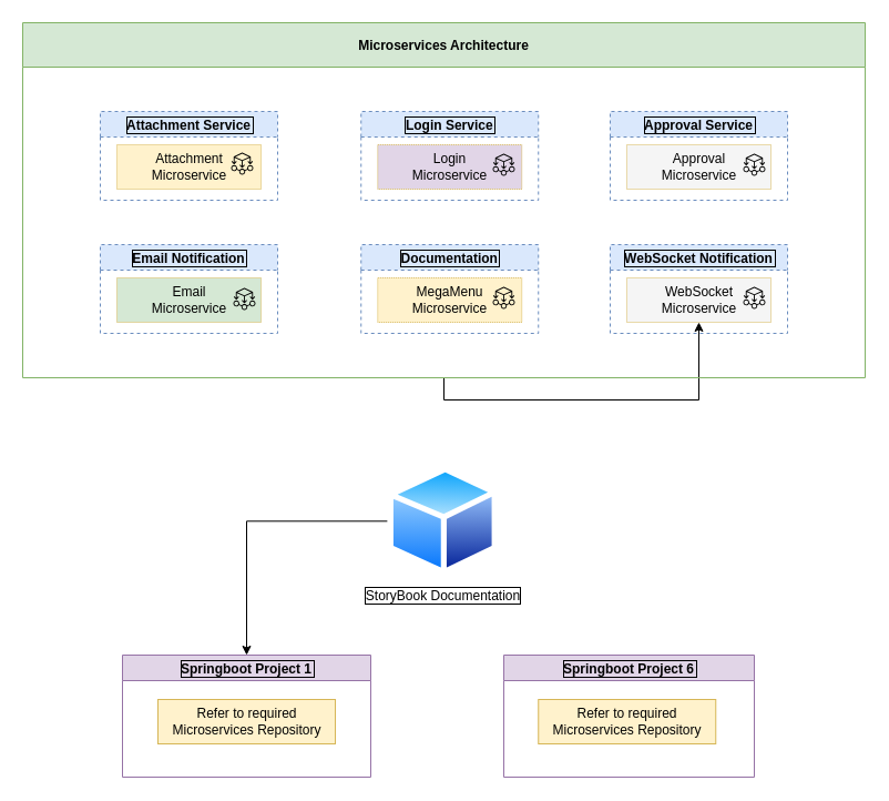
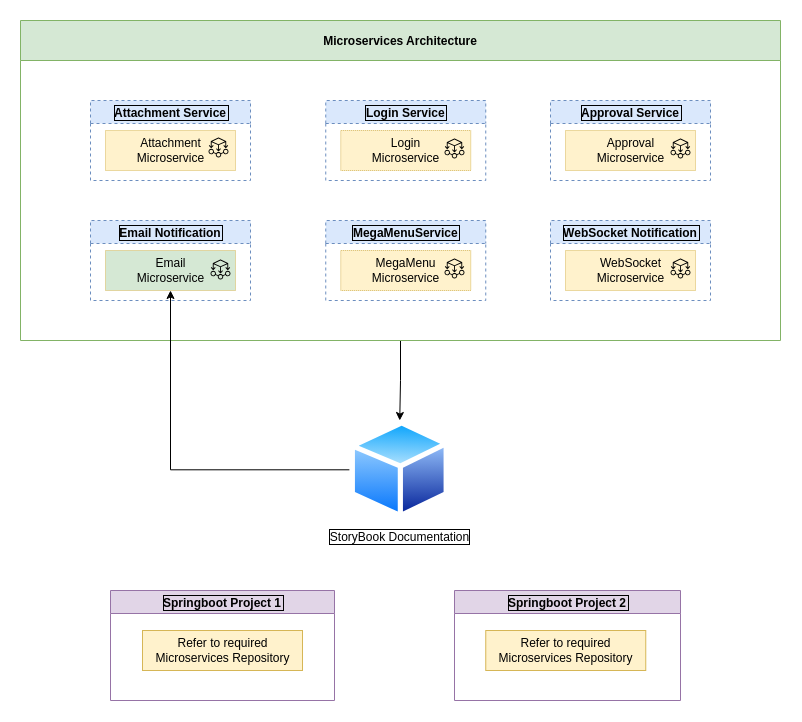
  <mxCell id="0" />
  <mxCell id="1" parent="0" />
- <mxCell id="2" value="" style="edgeStyle=orthogonalEdgeStyle;rounded=0;orthogonalLoop=1;jettySize=auto;html=1;fontSize=12;" edge="1" parent="1" source="3" target="8"><mxGeometry relative="1" as="geometry" /></mxCell>
+ <mxCell id="2" value="" style="edgeStyle=orthogonalEdgeStyle;rounded=0;orthogonalLoop=1;jettySize=auto;html=1;fontSize=12;" edge="1" parent="1" source="3" target="23"><mxGeometry relative="1" as="geometry" /></mxCell>
  <mxCell id="3" value="Microservices Architecture" style="swimlane;labelBackgroundColor=none;fillColor=#d5e8d4;strokeColor=#82b366;startSize=40;" vertex="1" parent="1"><mxGeometry x="20" y="20" width="760" height="320" as="geometry" /></mxCell>
  <mxCell id="4" value="Attachment Service" style="swimlane;labelBorderColor=default;dashed=1;fillColor=#dae8fc;strokeColor=#6c8ebf;fontSize=12;" vertex="1" parent="3"><mxGeometry x="70" y="80" width="160" height="80" as="geometry"><mxRectangle x="50" y="40" width="160" height="30" as="alternateBounds" /></mxGeometry></mxCell>
  <mxCell id="5" value="Attachment &lt;br&gt;Microservice" style="html=1;dropTarget=0;dashed=1;dashPattern=1 1;fillColor=#fff2cc;strokeColor=#d6b656;" vertex="1" parent="4"><mxGeometry x="15" y="30" width="130" height="40" as="geometry" /></mxCell>
  <mxCell id="6" value="" style="sketch=0;outlineConnect=0;fontColor=default;gradientColor=none;fillColor=#000000;strokeColor=default;dashed=1;verticalLabelPosition=bottom;verticalAlign=top;align=center;html=1;fontSize=12;fontStyle=0;aspect=fixed;pointerEvents=1;shape=mxgraph.aws4.ec2_aws_microservice_extractor_for_net;fontFamily=Helvetica;" vertex="1" parent="5"><mxGeometry x="1" width="20" height="20" relative="1" as="geometry"><mxPoint x="-27" y="7" as="offset" /></mxGeometry></mxCell>
  <mxCell id="7" value="WebSocket Notification" style="swimlane;labelBorderColor=default;dashed=1;fillColor=#dae8fc;strokeColor=#6c8ebf;" vertex="1" parent="3"><mxGeometry x="530" y="200" width="160" height="80" as="geometry"><mxRectangle x="20" y="30" width="160" height="30" as="alternateBounds" /></mxGeometry></mxCell>
- <mxCell id="8" value="WebSocket&lt;br&gt;Microservice" style="html=1;dropTarget=0;dashed=1;dashPattern=1 1;fillColor=#f5f5f5;strokeColor=#d6b656;" vertex="1" parent="7"><mxGeometry x="15" y="30" width="130" height="40" as="geometry" /></mxCell>
+ <mxCell id="8" value="WebSocket&lt;br&gt;Microservice" style="html=1;dropTarget=0;dashed=1;dashPattern=1 1;fillColor=#fff2cc;strokeColor=#d6b656;" vertex="1" parent="7"><mxGeometry x="15" y="30" width="130" height="40" as="geometry" /></mxCell>
  <mxCell id="9" value="" style="sketch=0;outlineConnect=0;fontColor=default;gradientColor=none;fillColor=#000000;strokeColor=default;dashed=1;verticalLabelPosition=bottom;verticalAlign=top;align=center;html=1;fontSize=12;fontStyle=0;aspect=fixed;pointerEvents=1;shape=mxgraph.aws4.ec2_aws_microservice_extractor_for_net;fontFamily=Helvetica;" vertex="1" parent="7"><mxGeometry x="120" y="38" width="20" height="20" as="geometry" /></mxCell>
  <mxCell id="10" value="Email Notification" style="swimlane;labelBorderColor=default;dashed=1;fillColor=#dae8fc;strokeColor=#6c8ebf;" vertex="1" parent="3"><mxGeometry x="70" y="200" width="160" height="80" as="geometry"><mxRectangle x="20" y="30" width="160" height="30" as="alternateBounds" /></mxGeometry></mxCell>
  <mxCell id="11" value="Email&lt;br&gt;Microservice" style="html=1;dropTarget=0;dashed=1;dashPattern=1 1;fillColor=#d5e8d4;strokeColor=#d6b656;" vertex="1" parent="10"><mxGeometry x="15" y="30" width="130" height="40" as="geometry" /></mxCell>
  <mxCell id="12" value="" style="sketch=0;outlineConnect=0;fontColor=default;gradientColor=none;fillColor=#000000;strokeColor=default;dashed=1;verticalLabelPosition=bottom;verticalAlign=top;align=center;html=1;fontSize=12;fontStyle=0;aspect=fixed;pointerEvents=1;shape=mxgraph.aws4.ec2_aws_microservice_extractor_for_net;fontFamily=Helvetica;" vertex="1" parent="10"><mxGeometry x="120" y="39" width="20" height="20" as="geometry" /></mxCell>
  <mxCell id="13" value="Approval Service" style="swimlane;labelBorderColor=default;dashed=1;fillColor=#dae8fc;strokeColor=#6c8ebf;" vertex="1" parent="3"><mxGeometry x="530" y="80" width="160" height="80" as="geometry"><mxRectangle x="20" y="30" width="160" height="30" as="alternateBounds" /></mxGeometry></mxCell>
- <mxCell id="14" value="Approval&lt;br&gt;Microservice" style="html=1;dropTarget=0;dashed=1;dashPattern=1 1;fillColor=#f5f5f5;strokeColor=#d6b656;" vertex="1" parent="13"><mxGeometry x="15" y="30" width="130" height="40" as="geometry" /></mxCell>
+ <mxCell id="14" value="Approval&lt;br&gt;Microservice" style="html=1;dropTarget=0;dashed=1;dashPattern=1 1;fillColor=#fff2cc;strokeColor=#d6b656;" vertex="1" parent="13"><mxGeometry x="15" y="30" width="130" height="40" as="geometry" /></mxCell>
  <mxCell id="15" value="" style="sketch=0;outlineConnect=0;fontColor=default;gradientColor=none;fillColor=#000000;strokeColor=default;dashed=1;verticalLabelPosition=bottom;verticalAlign=top;align=center;html=1;fontSize=12;fontStyle=0;aspect=fixed;pointerEvents=1;shape=mxgraph.aws4.ec2_aws_microservice_extractor_for_net;fontFamily=Helvetica;" vertex="1" parent="13"><mxGeometry x="120" y="38" width="20" height="20" as="geometry" /></mxCell>
  <mxCell id="16" value="Login Service" style="swimlane;labelBorderColor=default;dashed=1;fillColor=#dae8fc;strokeColor=#6c8ebf;" vertex="1" parent="3"><mxGeometry x="305.26" y="80" width="160" height="80" as="geometry"><mxRectangle x="20" y="30" width="160" height="30" as="alternateBounds" /></mxGeometry></mxCell>
- <mxCell id="17" value="Login &lt;br&gt;Microservice" style="html=1;dropTarget=0;dashed=1;dashPattern=1 1;fillColor=#e1d5e7;strokeColor=#d6b656;" vertex="1" parent="16"><mxGeometry x="15" y="30" width="130" height="40" as="geometry" /></mxCell>
+ <mxCell id="17" value="Login &lt;br&gt;Microservice" style="html=1;dropTarget=0;dashed=1;dashPattern=1 1;fillColor=#fff2cc;strokeColor=#d6b656;" vertex="1" parent="16"><mxGeometry x="15" y="30" width="130" height="40" as="geometry" /></mxCell>
  <mxCell id="18" value="" style="sketch=0;outlineConnect=0;fontColor=default;gradientColor=none;fillColor=#000000;strokeColor=default;dashed=1;verticalLabelPosition=bottom;verticalAlign=top;align=center;html=1;fontSize=12;fontStyle=0;aspect=fixed;pointerEvents=1;shape=mxgraph.aws4.ec2_aws_microservice_extractor_for_net;fontFamily=Helvetica;" vertex="1" parent="16"><mxGeometry x="118.74" y="38" width="20" height="20" as="geometry" /></mxCell>
- <mxCell id="19" value="Documentation" style="swimlane;labelBorderColor=default;dashed=1;fillColor=#dae8fc;strokeColor=#6c8ebf;" vertex="1" parent="3"><mxGeometry x="305.26" y="200" width="160" height="80" as="geometry"><mxRectangle x="20" y="30" width="160" height="30" as="alternateBounds" /></mxGeometry></mxCell>
+ <mxCell id="19" value="MegaMenuService" style="swimlane;labelBorderColor=default;dashed=1;fillColor=#dae8fc;strokeColor=#6c8ebf;" vertex="1" parent="3"><mxGeometry x="305.26" y="200" width="160" height="80" as="geometry"><mxRectangle x="20" y="30" width="160" height="30" as="alternateBounds" /></mxGeometry></mxCell>
  <mxCell id="20" value="MegaMenu&lt;br&gt;Microservice" style="html=1;dropTarget=0;dashed=1;dashPattern=1 1;fillColor=#fff2cc;strokeColor=#d6b656;" vertex="1" parent="19"><mxGeometry x="15" y="30" width="130" height="40" as="geometry" /></mxCell>
  <mxCell id="21" value="" style="sketch=0;outlineConnect=0;fontColor=default;gradientColor=none;fillColor=#000000;strokeColor=default;dashed=1;verticalLabelPosition=bottom;verticalAlign=top;align=center;html=1;fontSize=12;fontStyle=0;aspect=fixed;pointerEvents=1;shape=mxgraph.aws4.ec2_aws_microservice_extractor_for_net;fontFamily=Helvetica;" vertex="1" parent="19"><mxGeometry x="118.74" y="38" width="20" height="20" as="geometry" /></mxCell>
- <mxCell id="22" style="edgeStyle=orthogonalEdgeStyle;rounded=0;orthogonalLoop=1;jettySize=auto;html=1;entryX=0.5;entryY=0;entryDx=0;entryDy=0;" edge="1" parent="1" source="23" target="24"><mxGeometry relative="1" as="geometry" /></mxCell>
+ <mxCell id="22" style="edgeStyle=orthogonalEdgeStyle;rounded=0;orthogonalLoop=1;jettySize=auto;html=1;" edge="1" parent="1" source="23" target="11"><mxGeometry relative="1" as="geometry" /></mxCell>
  <mxCell id="23" value="StoryBook Documentation" style="aspect=fixed;perimeter=ellipsePerimeter;html=1;align=center;shadow=0;dashed=0;spacingTop=3;image;image=img/lib/active_directory/generic_node.svg;dashPattern=1 1;labelBorderColor=default;verticalAlign=top;" vertex="1" parent="1"><mxGeometry x="349" y="420" width="100.51" height="98.5" as="geometry" /></mxCell>
  <mxCell id="24" value="Springboot Project 1" style="swimlane;labelBorderColor=default;align=center;fillColor=#e1d5e7;strokeColor=#9673a6;" vertex="1" parent="1"><mxGeometry x="110" y="590" width="224" height="110" as="geometry" /></mxCell>
  <mxCell id="25" value="Refer to required &lt;br&gt;Microservices Repository" style="text;html=1;align=center;verticalAlign=middle;resizable=0;points=[];autosize=1;strokeColor=#d6b656;fillColor=#fff2cc;" vertex="1" parent="24"><mxGeometry x="32" y="40" width="160" height="40" as="geometry" /></mxCell>
- <mxCell id="26" value="Springboot Project 6" style="swimlane;labelBorderColor=default;fillColor=#e1d5e7;strokeColor=#9673a6;" vertex="1" parent="1"><mxGeometry x="454" y="590" width="226" height="110" as="geometry" /></mxCell>
+ <mxCell id="26" value="Springboot Project 2" style="swimlane;labelBorderColor=default;fillColor=#e1d5e7;strokeColor=#9673a6;" vertex="1" parent="1"><mxGeometry x="454" y="590" width="226" height="110" as="geometry" /></mxCell>
  <mxCell id="27" value="Refer to required&lt;br&gt;Microservices Repository" style="text;html=1;align=center;verticalAlign=middle;resizable=0;points=[];autosize=1;strokeColor=#d6b656;fillColor=#fff2cc;" vertex="1" parent="26"><mxGeometry x="31.26" y="40" width="160" height="40" as="geometry" /></mxCell>
